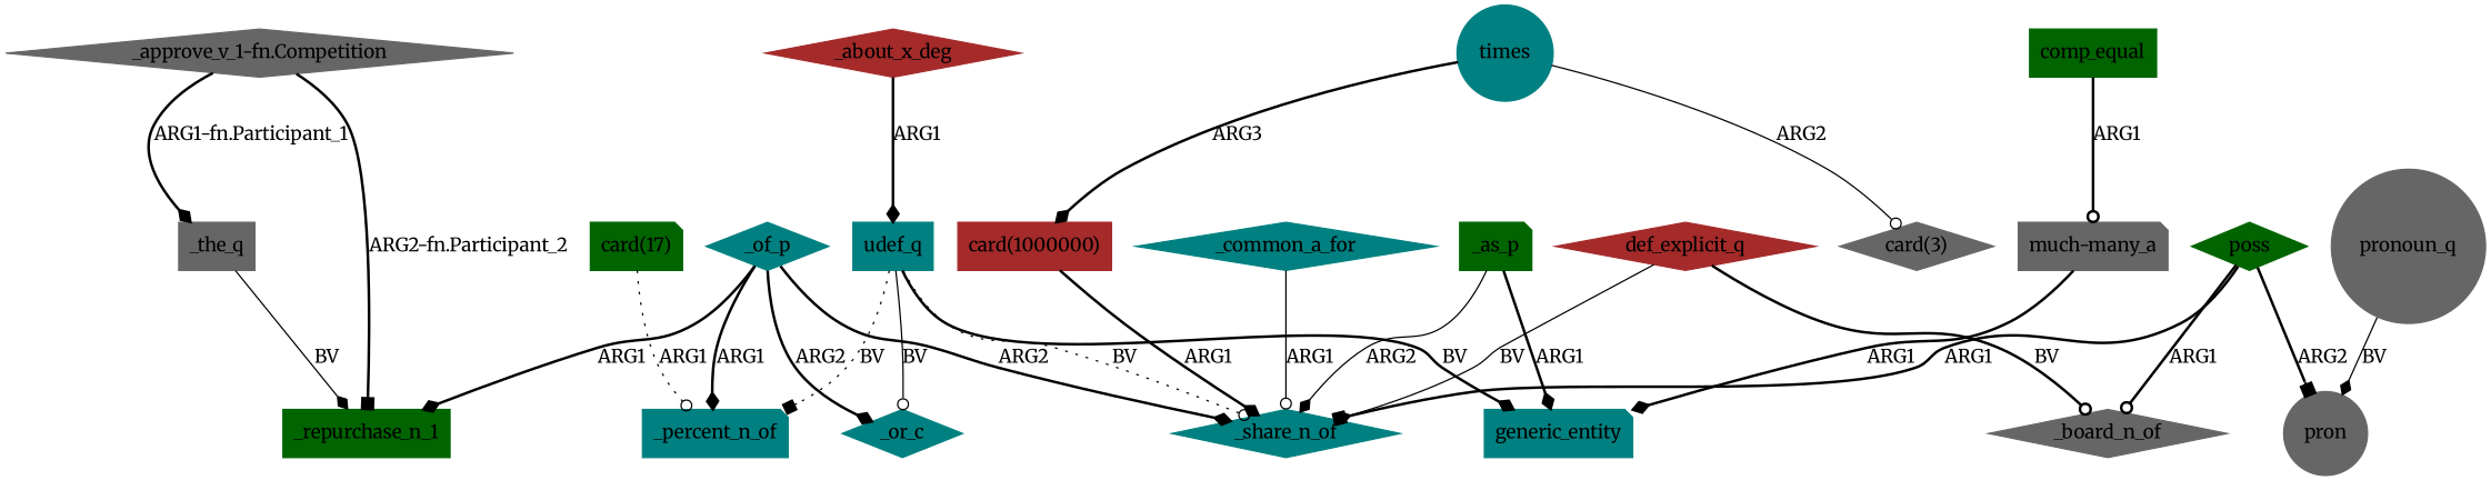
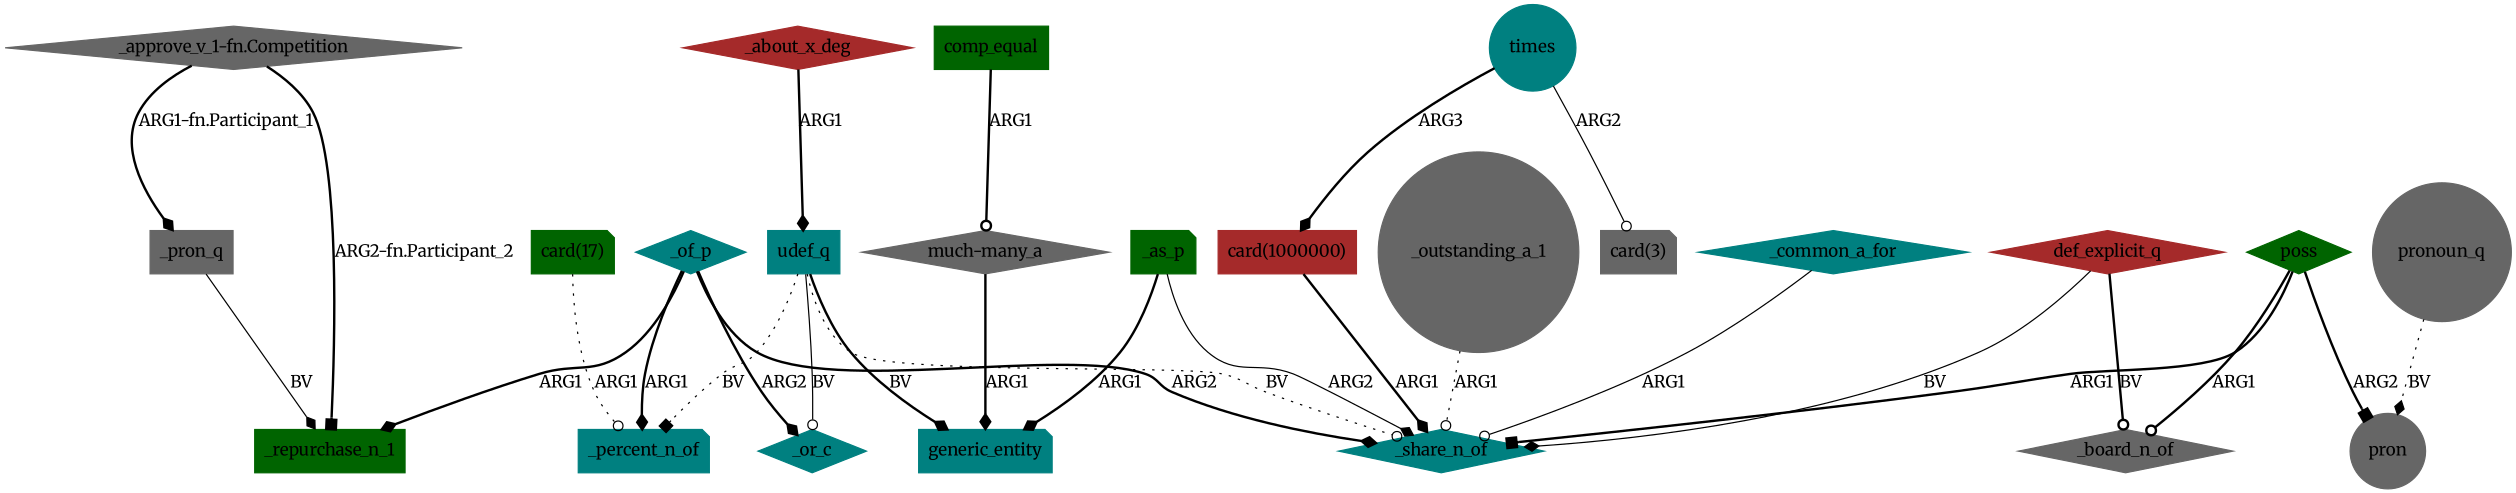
  digraph {
    fontname=Merriweather
    node [color=teal fontname=Merriweather shape=diamond style=filled]
    edge [arrowhead=diamond fontname=Merriweather style=bold]
    _repurchase_n_1 [color=darkgreen shape=box]
    _of_p
    _percent_n_of [shape=note]
    _share_n_of
    _or_c
    def_explicit_q [color=brown]
    _board_n_of [color=gray40]
    "card(17)" [color=darkgreen shape=note]
    times [shape=circle]
    "card(1000000)" [color=brown shape=box]
-   "card(3)" [color=gray40]
+   "card(3)" [color=gray40 shape=note]
    _as_p [color=darkgreen shape=note]
    generic_entity [shape=note]
    _common_a_for
    udef_q [shape=box]
-   _the_q [color=gray40 shape=box]
+   _the_q [color=gray40 shape=box label=_pron_q]
    "_approve_v_1-fn.Competition" [color=gray40]
    _about_x_deg [color=brown]
+   _outstanding_a_1 [color=gray40 shape=circle]
    pronoun_q [color=gray40 shape=circle]
    pron [color=gray40 shape=circle]
    comp_equal [color=darkgreen shape=box]
-   "much-many_a" [color=gray40 shape=note]
+   "much-many_a" [color=gray40]
    poss [color=darkgreen]
    _of_p -> _repurchase_n_1 [label=ARG1]
    _of_p -> _percent_n_of [label=ARG1]
    _of_p -> _share_n_of [label=ARG2]
    _of_p -> _or_c [label=ARG2]
    def_explicit_q -> _share_n_of [label=BV style=solid]
    def_explicit_q -> _board_n_of [arrowhead=odot label=BV]
    "card(17)" -> _percent_n_of [arrowhead=odot label=ARG1 style=dotted]
    times -> "card(1000000)" [label=ARG3]
    times -> "card(3)" [arrowhead=odot label=ARG2 style=solid]
    "card(1000000)" -> _share_n_of [label=ARG1]
    _as_p -> _share_n_of [label=ARG2 style=solid]
    _as_p -> generic_entity [label=ARG1]
    _common_a_for -> _share_n_of [arrowhead=odot label=ARG1 style=solid]
    udef_q -> _percent_n_of [arrowhead=box label=BV style=dotted]
    udef_q -> _share_n_of [arrowhead=odot label=BV style=dotted]
    udef_q -> _or_c [arrowhead=odot label=BV style=solid]
    udef_q -> generic_entity [label=BV]
    _the_q -> _repurchase_n_1 [label=BV style=solid]
    "_approve_v_1-fn.Competition" -> _repurchase_n_1 [arrowhead=box label="ARG2-fn.Participant_2"]
    "_approve_v_1-fn.Competition" -> _the_q [label="ARG1-fn.Participant_1"]
    _about_x_deg -> udef_q [label=ARG1]
-   pronoun_q -> pron [label=BV style=solid]
+   _outstanding_a_1 -> _share_n_of [arrowhead=odot label=ARG1 style=dotted]
+   pronoun_q -> pron [label=BV style=dotted]
    comp_equal -> "much-many_a" [arrowhead=odot label=ARG1]
    "much-many_a" -> generic_entity [label=ARG1]
    poss -> _share_n_of [arrowhead=box label=ARG1]
    poss -> _board_n_of [arrowhead=odot label=ARG1]
    poss -> pron [arrowhead=box label=ARG2]
  }
